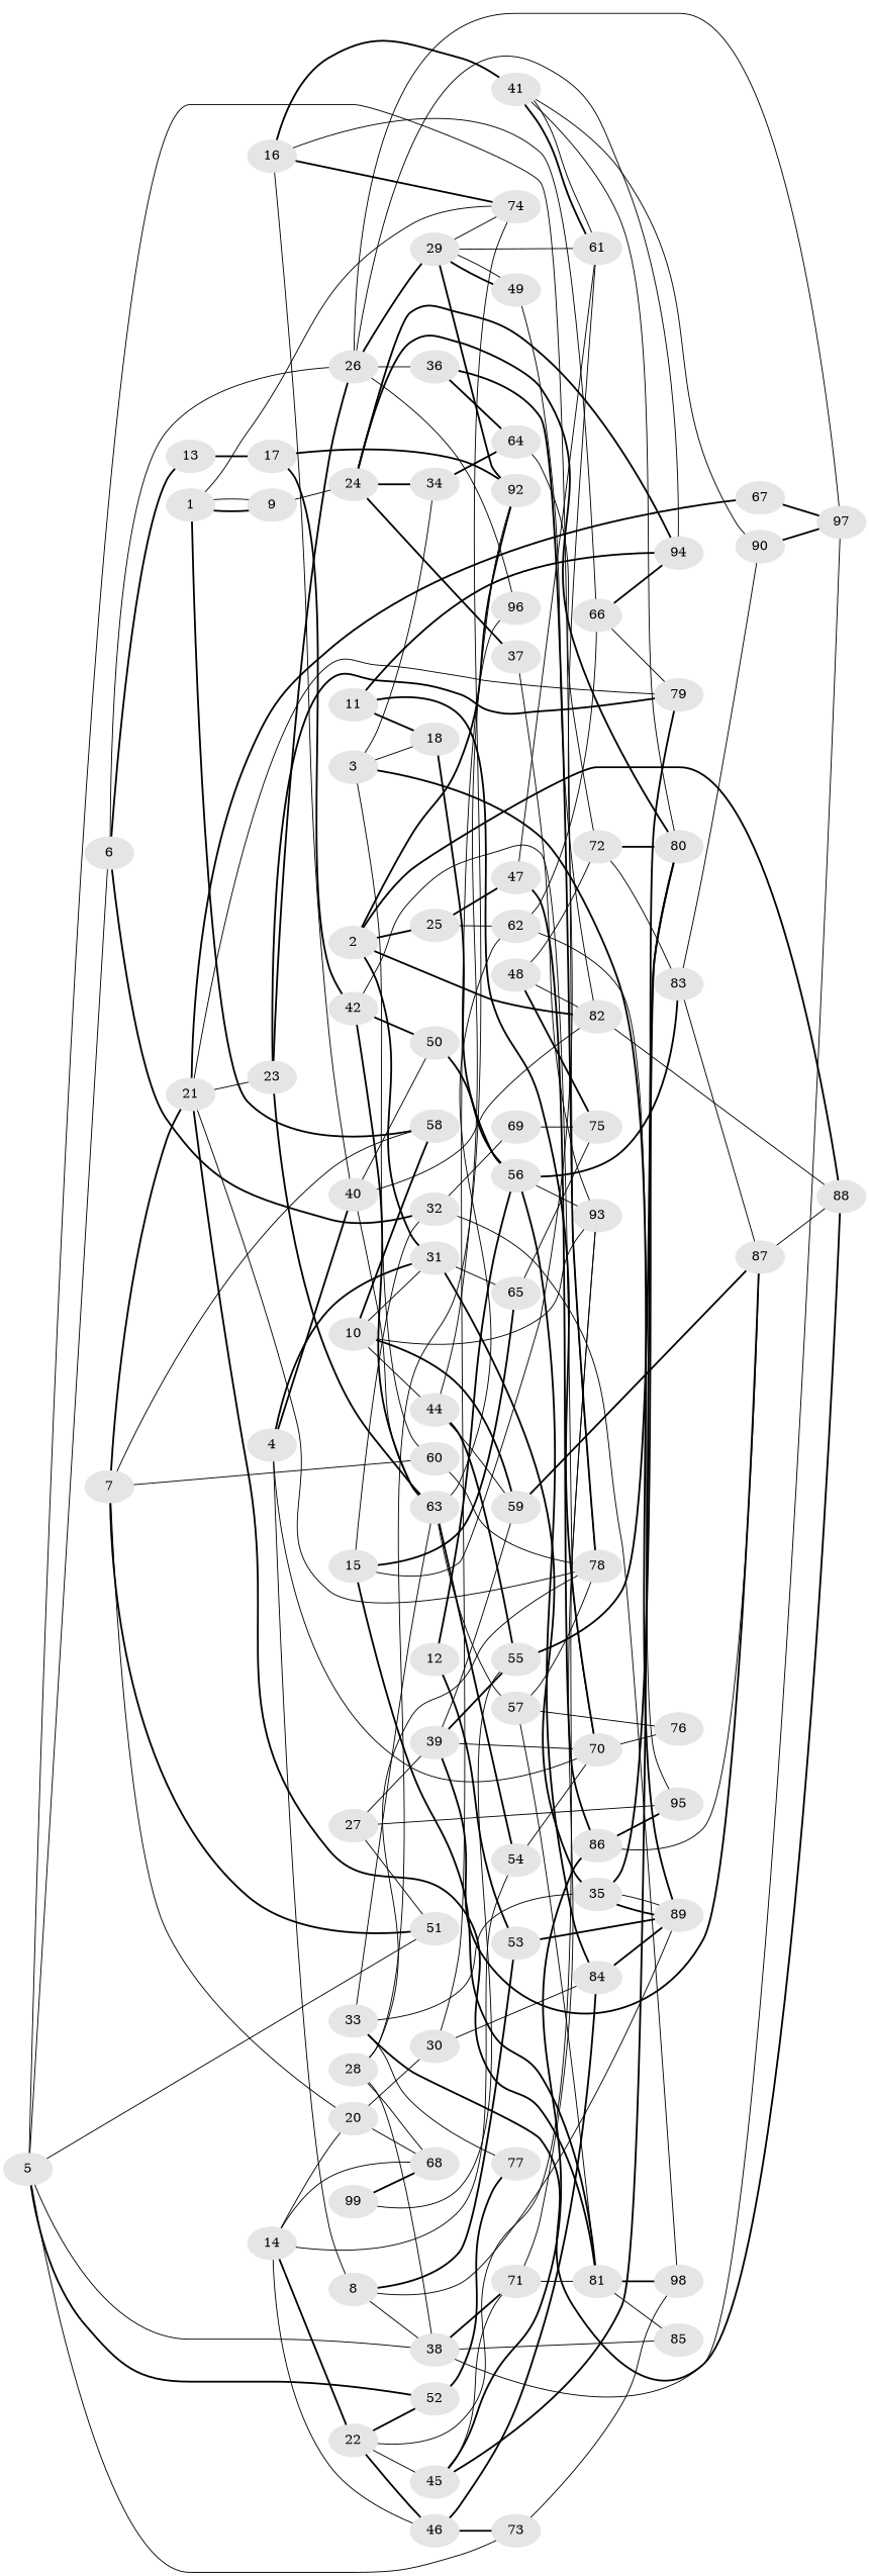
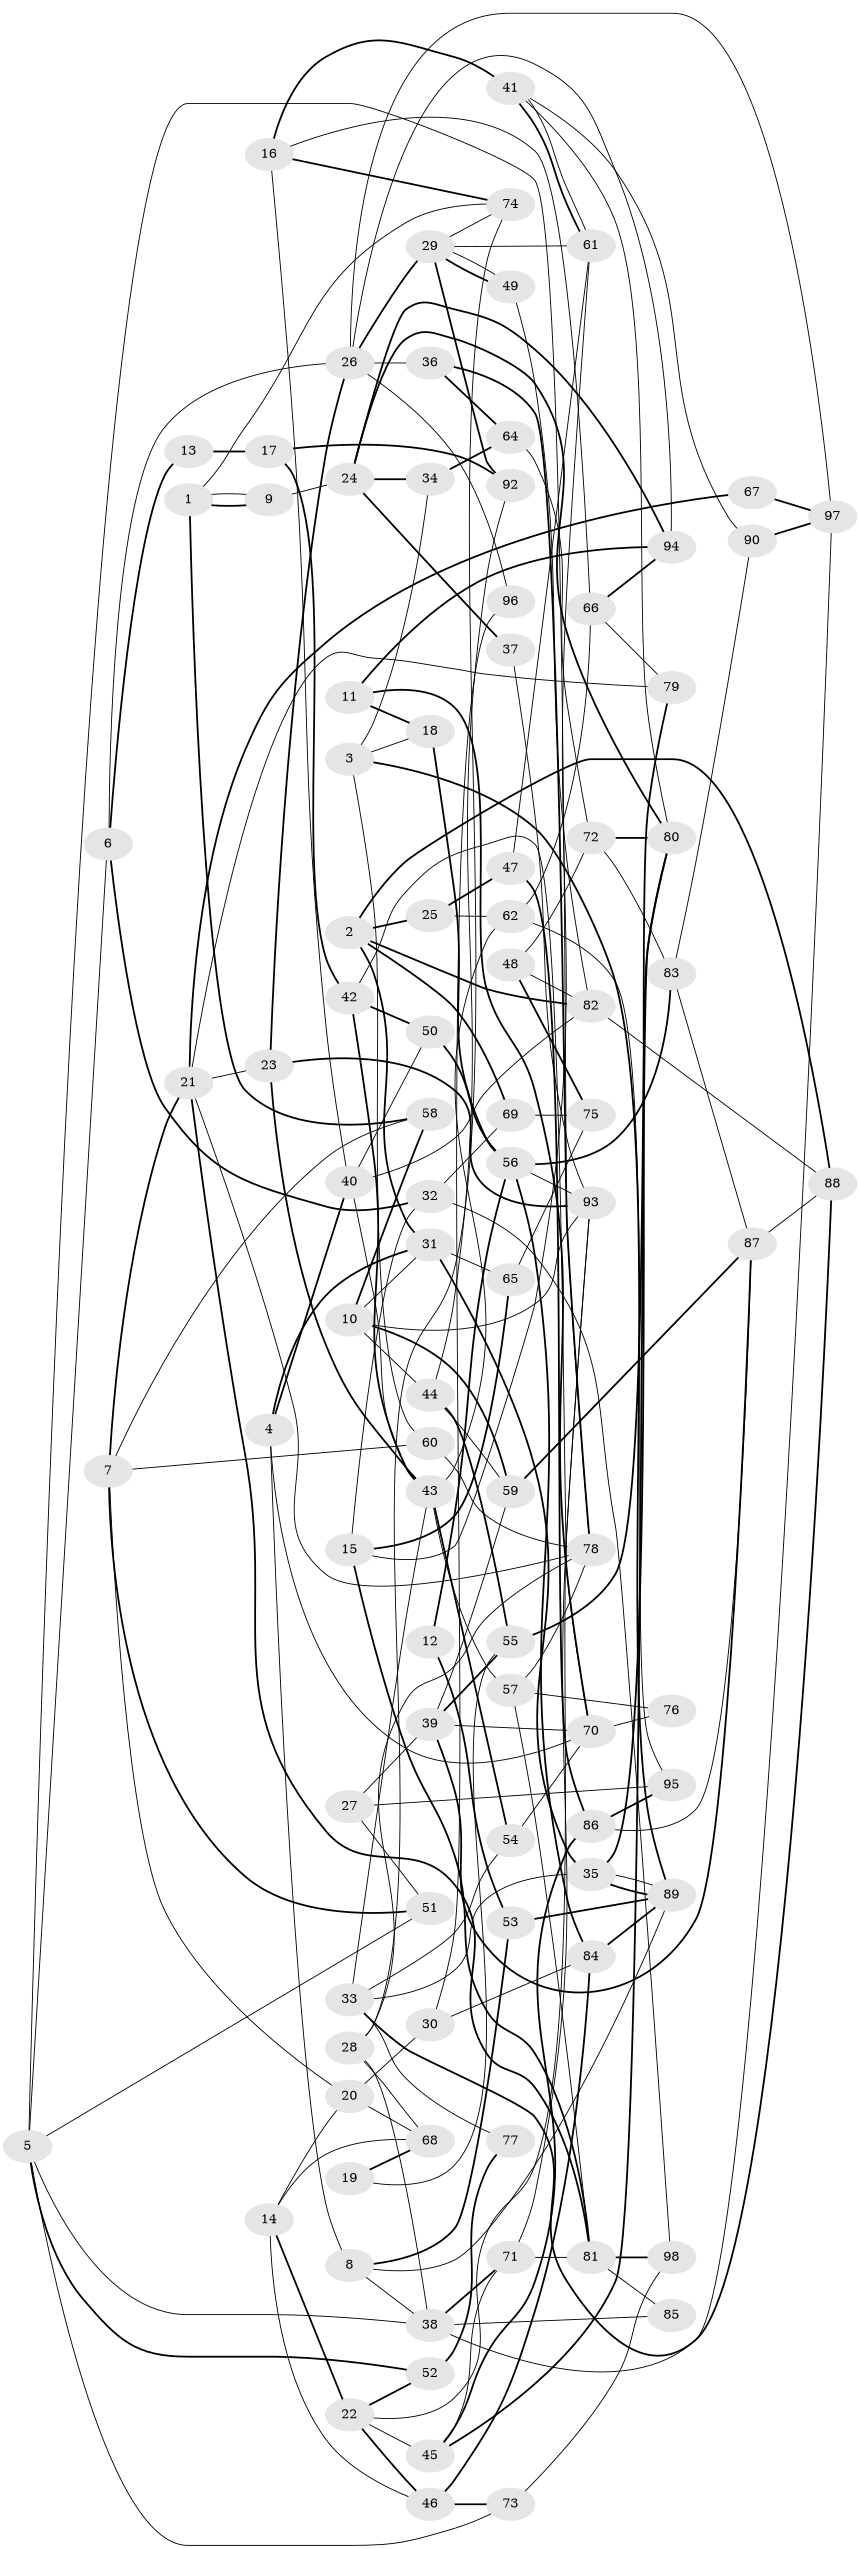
  graph {
    rankdir=LR
    node [color=gray90 style=filled]
    edge [style=solid]
    1
    9
    58
    74
    24
    2
    25
    31
    82
    88
    92
    47
    62
    65
    35
    3
    18
    34
    60
    89
    56
    64
    78
    4
    8
    40
    70
    38
    53
-   43 [label=63]
+   43
    50
    76
    5
    6
    51
    52
    73
    13
    26
    32
    97
    71
    85
    77
    n45 [label=98]
    17
    94
    29
    36
    96
    69
    7
    20
    21
    68
    30
    81
    23
    67
    79
    37
    80
    10
    44
    59
    93
    55
    87
    11
    12
    84
    83
    42
    14
    22
    46
    45
    15
    61
    75
    16
    41
    66
    90
-   19 [label=99]
+   19
    86
    54
    57
    95
    49
    27
    39
    28
    33
    72
    48
    1 -- 9 [style=bold]
    1 -- 9
    1 -- 58 [style=bold]
    1 -- 74
    9 -- 24
    24 -- 34 [style=bold]
    24 -- 94 [style=bold]
    24 -- 37 [style=bold]
    24 -- 80 [style=bold]
    2 -- 25 [style=bold]
    2 -- 31 [style=bold]
    2 -- 82 [style=bold]
    2 -- 88 [style=bold]
-   2 -- 92 [style=bold]
+   2 -- 69 [style=bold]
    25 -- 47 [style=bold]
    25 -- 62
    31 -- 65
    31 -- 35 [style=bold]
    82 -- 88
    47 -- 61
    47 -- 86 [style=bold]
    62 -- 66
    62 -- 95
    65 -- 75
    35 -- 89 [style=bold]
    35 -- 89
    35 -- 79 [style=bold]
    3 -- 18
    3 -- 34
    3 -- 60
    3 -- 89 [style=bold]
    18 -- 56 [style=bold]
    34 -- 64 [style=bold]
    60 -- 78
    56 -- 93
    56 -- 84 [style=bold]
    56 -- 83 [style=bold]
    64 -- 72
    4 -- 31 [style=bold]
    4 -- 8
    4 -- 40 [style=bold]
    4 -- 70
    8 -- 89
    8 -- 38
    8 -- 53 [style=bold]
    40 -- 82
    40 -- 43
    40 -- 50
    70 -- 76
    38 -- 97
    38 -- 71 [style=bold]
    38 -- 85
    53 -- 89 [style=bold]
    43 -- 62
    43 -- 54 [style=bold]
    43 -- 57
    50 -- 56 [style=bold]
    5 -- 78
    5 -- 38
    5 -- 6
    5 -- 51
    5 -- 52 [style=bold]
    5 -- 73
    6 -- 13 [style=bold]
    6 -- 26
    6 -- 32 [style=bold]
    52 -- 77 [style=bold]
    73 -- n45
    13 -- 17 [style=bold]
    26 -- 97
    26 -- 94
    26 -- 29 [style=bold]
    26 -- 36
    26 -- 96
    32 -- n45
    32 -- 69
    71 -- 81
    71 -- 93
    17 -- 92 [style=bold]
    17 -- 42 [style=bold]
    29 -- 74
    29 -- 92 [style=bold]
    29 -- 61
    29 -- 49 [style=bold]
    29 -- 49
    36 -- 64 [style=bold]
    36 -- 78 [style=bold]
    69 -- 75
    7 -- 58
    7 -- 60
    7 -- 51 [style=bold]
    7 -- 20
    7 -- 21 [style=bold]
    20 -- 68
    20 -- 30
    21 -- 78
    21 -- 81 [style=bold]
    21 -- 23
    21 -- 67 [style=bold]
    21 -- 79
    30 -- 96
    30 -- 84
    81 -- 85
    81 -- n45 [style=bold]
    23 -- 43 [style=bold]
    23 -- 26 [style=bold]
-   23 -- 79 [style=bold]
+   23 -- 93 [style=bold]
    67 -- 97 [style=bold]
    37 -- 93
    10 -- 58 [style=bold]
    10 -- 31
    10 -- 44
    10 -- 59 [style=bold]
    10 -- 93
    44 -- 92
    44 -- 59
    44 -- 55 [style=bold]
    59 -- 87 [style=bold]
    55 -- 80 [style=bold]
    87 -- 88
    11 -- 18 [style=bold]
    11 -- 70 [style=bold]
    11 -- 94 [style=bold]
    12 -- 56 [style=bold]
    12 -- 53 [style=bold]
    84 -- 89 [style=bold]
    83 -- 87
    83 -- 90
    42 -- 70
    42 -- 43 [style=bold]
    42 -- 50 [style=bold]
    14 -- 20
    14 -- 68
    14 -- 22 [style=bold]
    14 -- 46
    22 -- 52 [style=bold]
    22 -- 93
    22 -- 46 [style=bold]
    22 -- 45
    46 -- 73 [style=bold]
    46 -- 84 [style=bold]
    45 -- 71
    45 -- 80 [style=bold]
    45 -- 86 [style=bold]
    15 -- 65 [style=bold]
    15 -- 32
    15 -- 81 [style=bold]
    15 -- 61
    16 -- 74 [style=bold]
    16 -- 40
    16 -- 41 [style=bold]
    16 -- 66
    41 -- 80
    41 -- 61 [style=bold]
    41 -- 61
    41 -- 90
    66 -- 94 [style=bold]
    66 -- 79
    90 -- 97 [style=bold]
    19 -- 68 [style=bold]
    19 -- 55
    86 -- 87
    86 -- 95 [style=bold]
    54 -- 70
    57 -- 78
    57 -- 76
    57 -- 81
    49 -- 82
    27 -- 51
    27 -- 95
    27 -- 39
    39 -- 70
    39 -- 59
    39 -- 55 [style=bold]
    39 -- 87 [style=bold]
    28 -- 74
    28 -- 78
    28 -- 38
    28 -- 68
    33 -- 88 [style=bold]
    33 -- 35
    33 -- 43
    33 -- 77
-   14 -- 54
+   33 -- 54
    72 -- 80 [style=bold]
    72 -- 83
    48 -- 82
    48 -- 75 [style=bold]
    48 -- 72
  }
